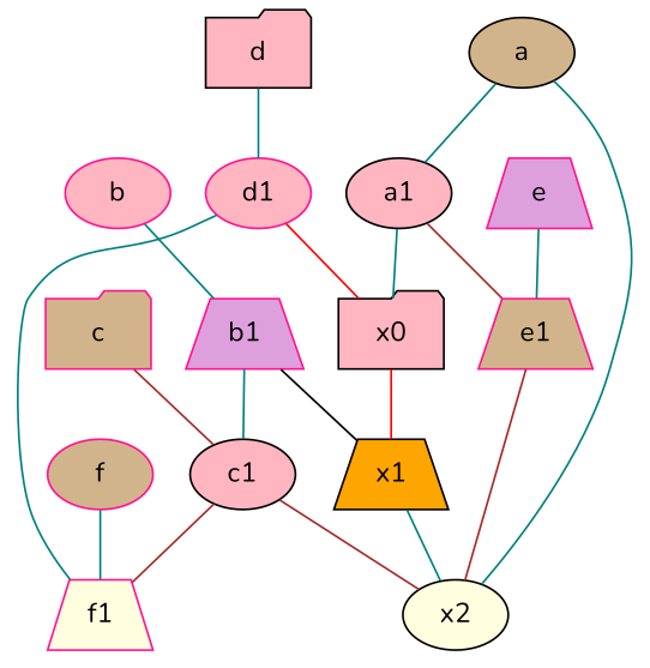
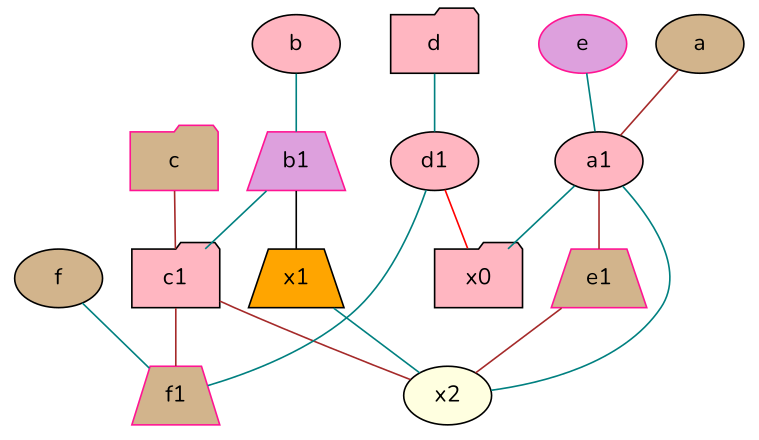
  graph {
    fontname=Nunito
    node [color=black fillcolor=lightpink fontname=Nunito labelfontsize=50 shape=ellipse style=filled]
    edge [color=teal fontname=Nunito]
    c [color=deeppink fillcolor=tan shape=folder]
-   c1
-   f1 [color=deeppink fillcolor=lightyellow shape=trapezium]
+   c1 [shape=folder]
+   f1 [color=deeppink fillcolor=tan shape=trapezium]
    x2 [fillcolor=lightyellow]
    d [shape=folder]
-   d1 [color=deeppink]
+   d1
    x0 [shape=folder]
-   f [color=deeppink fillcolor=tan]
+   f [fillcolor=tan]
    e1 [color=deeppink fillcolor=tan shape=trapezium]
    a1
    x1 [fillcolor=orange shape=trapezium]
    b1 [color=deeppink fillcolor=plum shape=trapezium]
-   b [color=deeppink]
-   e [color=deeppink fillcolor=plum shape=trapezium]
+   b
+   e [color=deeppink fillcolor=plum]
    a [fillcolor=tan]
    c -- c1 [color=brown]
    c1 -- f1 [color=brown]
    c1 -- x2 [color=brown]
    d -- d1
    d1 -- f1
    d1 -- x0 [color=red]
-   x0 -- x1 [color=red]
    f -- f1
    e1 -- x2 [color=brown]
-   a -- x2
+   a1 -- x2
    a1 -- x0
    a1 -- e1 [color=brown]
    x1 -- x2
    b1 -- c1
    b1 -- x1 [color=black]
    b -- b1
-   e -- e1
-   a -- a1
+   e -- a1
+   a -- a1 [color=brown]
  }
